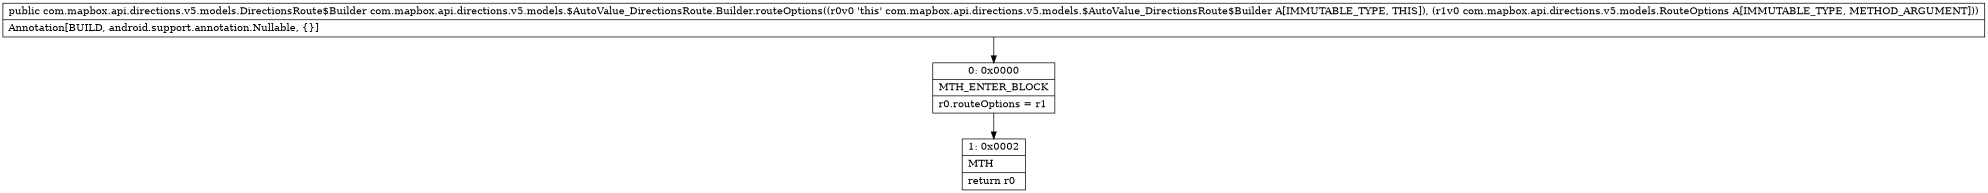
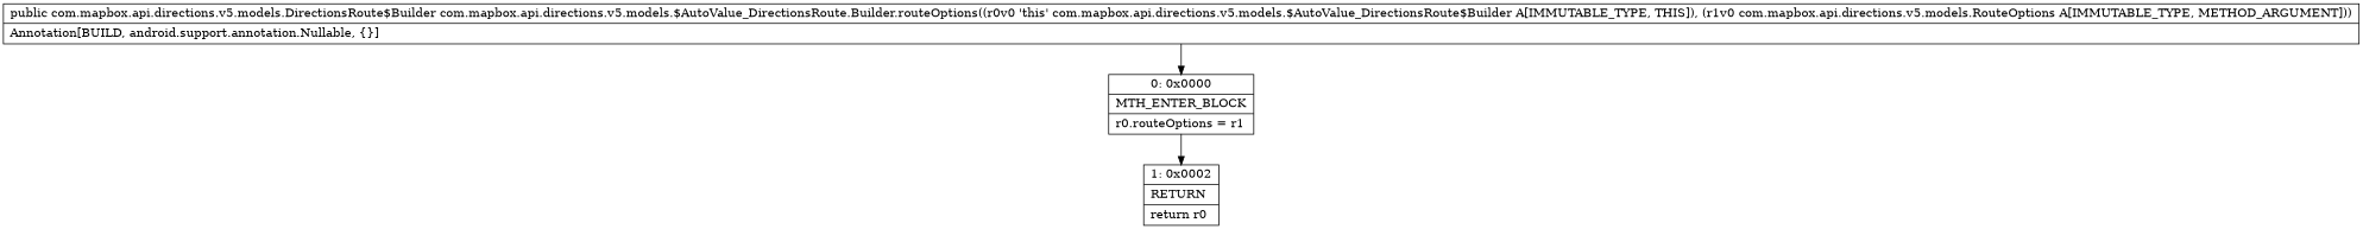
  digraph {
    node [shape=record]
    n1 [label="{0\:\ 0x0000|MTH_ENTER_BLOCK\l|r0.routeOptions = r1\l}"]
-   n2 [label="{1\:\ 0x0002|MTH\l|return r0\l}"]
+   n2 [label="{1\:\ 0x0002|RETURN\l|return r0\l}"]
    n3 [label="{public com.mapbox.api.directions.v5.models.DirectionsRoute$Builder com.mapbox.api.directions.v5.models.$AutoValue_DirectionsRoute.Builder.routeOptions((r0v0 'this' com.mapbox.api.directions.v5.models.$AutoValue_DirectionsRoute$Builder A[IMMUTABLE_TYPE, THIS]), (r1v0 com.mapbox.api.directions.v5.models.RouteOptions A[IMMUTABLE_TYPE, METHOD_ARGUMENT]))  | Annotation[BUILD, android.support.annotation.Nullable, \{\}]\l}"]
    n1 -> n2
    n3 -> n1
  }
